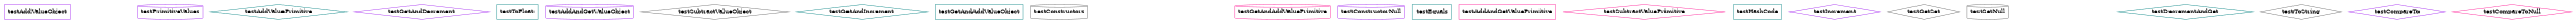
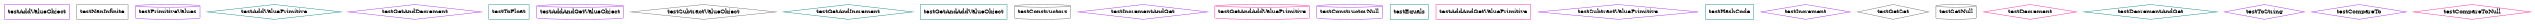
  digraph {
    node [color=purple shape=diamond]
    testAddValueObject [shape=box]
+   testNanInfinite [color=gray40 shape=box]
    testPrimitiveValues [shape=cylinder]
    testAddValuePrimitive [color=teal]
    testGetAndDecrement
    testToFloat [color=teal shape=box]
    testAddAndGetValueObject [shape=cylinder]
    testSubtractValueObject [color=gray40]
    testGetAndIncrement [color=teal]
    testGetAndAddValueObject [color=teal shape=box]
    testConstructors [color=gray40 shape=cylinder]
+   testIncrementAndGet
    testGetAndAddValuePrimitive [color=deeppink shape=cylinder]
    testConstructorNull [shape=cylinder]
    testEquals [color=teal shape=box]
    testAddAndGetValuePrimitive [color=deeppink shape=box]
-   testSubtractValuePrimitive [color=deeppink]
+   testSubtractValuePrimitive
    testHashCode [color=teal shape=box]
    testIncrement
    testGetSet [color=gray40]
    testSetNull [color=gray40 shape=cylinder]
+   testDecrement [color=deeppink]
    testDecrementAndGet [color=teal]
-   testToString [color=gray40]
+   testToString
    testCompareTo
    testCompareToNull [color=deeppink]
  }
